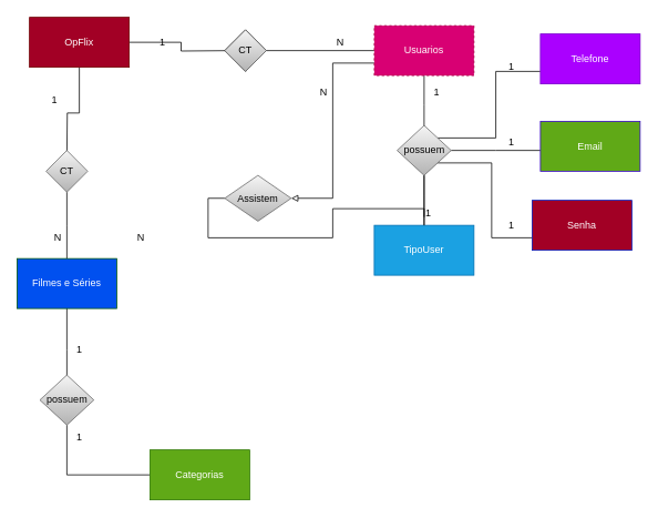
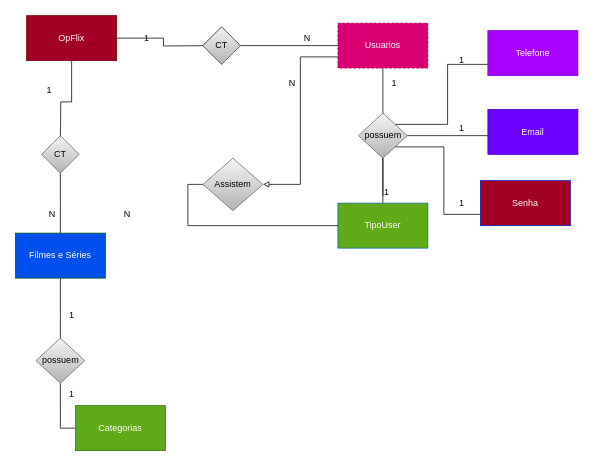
  <mxCell id="0" />
  <mxCell id="1" parent="0" />
  <mxCell id="2" style="edgeStyle=orthogonalEdgeStyle;rounded=0;orthogonalLoop=1;jettySize=auto;html=1;exitX=1;exitY=0.5;exitDx=0;exitDy=0;strokeWidth=1;endArrow=none;endFill=0;" edge="1" parent="1" source="4"><mxGeometry relative="1" as="geometry"><mxPoint x="280" y="60" as="targetPoint" /></mxGeometry></mxCell>
  <mxCell id="3" style="edgeStyle=orthogonalEdgeStyle;rounded=0;orthogonalLoop=1;jettySize=auto;html=1;exitX=0.5;exitY=1;exitDx=0;exitDy=0;endArrow=none;endFill=0;strokeWidth=1;" edge="1" parent="1" source="4"><mxGeometry relative="1" as="geometry"><mxPoint x="80" y="190" as="targetPoint" /></mxGeometry></mxCell>
  <mxCell id="4" value="OpFlix" style="rounded=0;whiteSpace=wrap;html=1;fillColor=#a20025;strokeColor=#6F0000;fontColor=#ffffff;" vertex="1" parent="1"><mxGeometry x="35" y="20" width="120" height="60" as="geometry" /></mxCell>
  <mxCell id="5" style="edgeStyle=orthogonalEdgeStyle;rounded=0;orthogonalLoop=1;jettySize=auto;html=1;exitX=1;exitY=0.5;exitDx=0;exitDy=0;endArrow=none;endFill=0;strokeWidth=1;" edge="1" parent="1" source="6" target="9"><mxGeometry relative="1" as="geometry" /></mxCell>
  <mxCell id="6" value="CT" style="rhombus;whiteSpace=wrap;html=1;" vertex="1" parent="1"><mxGeometry x="270" y="35" width="50" height="50" as="geometry" /></mxCell>
  <mxCell id="7" style="edgeStyle=orthogonalEdgeStyle;rounded=0;orthogonalLoop=1;jettySize=auto;html=1;exitX=0.5;exitY=1;exitDx=0;exitDy=0;endArrow=none;endFill=0;strokeWidth=1;" edge="1" parent="1" source="9"><mxGeometry relative="1" as="geometry"><mxPoint x="510" y="160" as="targetPoint" /></mxGeometry></mxCell>
  <mxCell id="8" style="edgeStyle=orthogonalEdgeStyle;rounded=0;orthogonalLoop=1;jettySize=auto;html=1;exitX=0;exitY=0.75;exitDx=0;exitDy=0;entryX=1;entryY=0.5;entryDx=0;entryDy=0;endArrow=block;endFill=0;strokeWidth=1;" edge="1" parent="1" source="9" target="27"><mxGeometry relative="1" as="geometry" /></mxCell>
  <mxCell id="9" value="Usuarios" style="rounded=0;whiteSpace=wrap;html=1;fillColor=#d80073;strokeColor=#A50040;fontColor=#ffffff;dashed=1;" vertex="1" parent="1"><mxGeometry x="450" y="30" width="120" height="60" as="geometry" /></mxCell>
  <mxCell id="10" value="1" style="text;html=1;resizable=0;points=[];autosize=1;align=left;verticalAlign=top;spacingTop=-4;" vertex="1" parent="1"><mxGeometry x="190" y="40" width="20" height="20" as="geometry" /></mxCell>
  <mxCell id="11" value="N" style="text;html=1;resizable=0;points=[];autosize=1;align=left;verticalAlign=top;spacingTop=-4;" vertex="1" parent="1"><mxGeometry x="403" y="40" width="20" height="20" as="geometry" /></mxCell>
  <mxCell id="12" style="edgeStyle=orthogonalEdgeStyle;rounded=0;orthogonalLoop=1;jettySize=auto;html=1;exitX=0.5;exitY=1;exitDx=0;exitDy=0;endArrow=none;endFill=0;strokeWidth=1;" edge="1" parent="1" source="13"><mxGeometry relative="1" as="geometry"><mxPoint x="80" y="310" as="targetPoint" /></mxGeometry></mxCell>
  <mxCell id="13" value="CT" style="rhombus;whiteSpace=wrap;html=1;gradientColor=#b3b3b3;fillColor=#f5f5f5;strokeColor=#666666;" vertex="1" parent="1"><mxGeometry x="55" y="180" width="50" height="50" as="geometry" /></mxCell>
  <mxCell id="14" style="edgeStyle=orthogonalEdgeStyle;rounded=0;orthogonalLoop=1;jettySize=auto;html=1;exitX=0.5;exitY=1;exitDx=0;exitDy=0;endArrow=none;endFill=0;strokeWidth=1;" edge="1" parent="1" source="15"><mxGeometry relative="1" as="geometry"><mxPoint x="80" y="470" as="targetPoint" /></mxGeometry></mxCell>
  <mxCell id="15" value="Filmes e Séries" style="rounded=0;whiteSpace=wrap;html=1;fillColor=#0050ef;strokeColor=#005700;fontColor=#ffffff;" vertex="1" parent="1"><mxGeometry x="20" y="310" width="120" height="60" as="geometry" /></mxCell>
  <mxCell id="16" style="edgeStyle=orthogonalEdgeStyle;rounded=0;orthogonalLoop=1;jettySize=auto;html=1;exitX=0.5;exitY=1;exitDx=0;exitDy=0;endArrow=none;endFill=0;strokeWidth=1;entryX=0;entryY=0.5;entryDx=0;entryDy=0;" edge="1" parent="1" target="17"><mxGeometry relative="1" as="geometry"><mxPoint x="80" y="580" as="targetPoint" /><mxPoint x="80" y="510" as="sourcePoint" /><Array as="points"><mxPoint x="80" y="570" /></Array></mxGeometry></mxCell>
- <mxCell id="17" value="Categorias" style="rounded=0;whiteSpace=wrap;html=1;fillColor=#60a917;strokeColor=#2D7600;fontColor=#ffffff;" vertex="1" parent="1"><mxGeometry x="180" y="540" width="120" height="60" as="geometry" /></mxCell>
+ <mxCell id="17" value="Categorias" style="rounded=0;whiteSpace=wrap;html=1;fillColor=#60a917;strokeColor=#2D7600;fontColor=#ffffff;" vertex="1" parent="1"><mxGeometry x="100" y="540" width="120" height="60" as="geometry" /></mxCell>
  <mxCell id="18" value="CT" style="rhombus;whiteSpace=wrap;html=1;gradientColor=#b3b3b3;fillColor=#f5f5f5;strokeColor=#666666;" vertex="1" parent="1"><mxGeometry x="270" y="35" width="50" height="50" as="geometry" /></mxCell>
  <mxCell id="19" style="edgeStyle=orthogonalEdgeStyle;rounded=0;orthogonalLoop=1;jettySize=auto;html=1;exitX=0.5;exitY=1;exitDx=0;exitDy=0;endArrow=none;endFill=0;strokeWidth=1;" edge="1" parent="1" source="23"><mxGeometry relative="1" as="geometry"><mxPoint x="510" y="260" as="targetPoint" /></mxGeometry></mxCell>
  <mxCell id="20" style="edgeStyle=orthogonalEdgeStyle;rounded=0;orthogonalLoop=1;jettySize=auto;html=1;exitX=1;exitY=0.5;exitDx=0;exitDy=0;endArrow=none;endFill=0;strokeWidth=1;" edge="1" parent="1" source="23"><mxGeometry relative="1" as="geometry"><mxPoint x="650" y="180" as="targetPoint" /></mxGeometry></mxCell>
  <mxCell id="21" style="edgeStyle=orthogonalEdgeStyle;rounded=0;orthogonalLoop=1;jettySize=auto;html=1;exitX=1;exitY=0;exitDx=0;exitDy=0;endArrow=none;endFill=0;strokeWidth=1;entryX=0;entryY=0.75;entryDx=0;entryDy=0;" edge="1" parent="1" source="23" target="30"><mxGeometry relative="1" as="geometry"><mxPoint x="630" y="100" as="targetPoint" /></mxGeometry></mxCell>
  <mxCell id="22" style="edgeStyle=orthogonalEdgeStyle;rounded=0;orthogonalLoop=1;jettySize=auto;html=1;exitX=1;exitY=1;exitDx=0;exitDy=0;entryX=0;entryY=0.75;entryDx=0;entryDy=0;endArrow=none;endFill=0;strokeWidth=1;" edge="1" parent="1" source="23" target="31"><mxGeometry relative="1" as="geometry" /></mxCell>
  <mxCell id="23" value="possuem" style="rhombus;whiteSpace=wrap;html=1;gradientColor=#b3b3b3;fillColor=#f5f5f5;strokeColor=#666666;" vertex="1" parent="1"><mxGeometry x="477.5" y="150" width="65" height="60" as="geometry" /></mxCell>
  <mxCell id="24" value="" style="edgeStyle=orthogonalEdgeStyle;rounded=0;orthogonalLoop=1;jettySize=auto;html=1;endArrow=none;endFill=0;strokeWidth=1;" edge="1" parent="1" source="25" target="23"><mxGeometry relative="1" as="geometry" /></mxCell>
- <mxCell id="25" value="TipoUser" style="rounded=0;whiteSpace=wrap;html=1;fillColor=#1ba1e2;strokeColor=#006EAF;fontColor=#ffffff;" vertex="1" parent="1"><mxGeometry x="450" y="270" width="120" height="60" as="geometry" /></mxCell>
+ <mxCell id="25" value="TipoUser" style="rounded=0;whiteSpace=wrap;html=1;fillColor=#60a917;strokeColor=#006EAF;fontColor=#ffffff;" vertex="1" parent="1"><mxGeometry x="450" y="270" width="120" height="60" as="geometry" /></mxCell>
  <mxCell id="26" style="edgeStyle=orthogonalEdgeStyle;rounded=0;orthogonalLoop=1;jettySize=auto;html=1;exitX=0;exitY=0.5;exitDx=0;exitDy=0;endArrow=none;endFill=0;strokeWidth=1;" edge="1" parent="1" source="27" target="25"><mxGeometry relative="1" as="geometry" /></mxCell>
- <mxCell id="27" value="Assistem" style="rhombus;whiteSpace=wrap;html=1;gradientColor=#b3b3b3;fillColor=#f5f5f5;strokeColor=#666666;" vertex="1" parent="1"><mxGeometry x="270" y="210" width="80" height="55" as="geometry" /></mxCell>
+ <mxCell id="27" value="Assistem" style="rhombus;whiteSpace=wrap;html=1;gradientColor=#b3b3b3;fillColor=#f5f5f5;strokeColor=#666666;" vertex="1" parent="1"><mxGeometry x="270" y="210" width="80" height="70" as="geometry" /></mxCell>
  <mxCell id="28" value="possuem" style="rhombus;whiteSpace=wrap;html=1;gradientColor=#b3b3b3;fillColor=#f5f5f5;strokeColor=#666666;" vertex="1" parent="1"><mxGeometry x="47.5" y="450" width="65" height="60" as="geometry" /></mxCell>
- <mxCell id="29" value="Email" style="rounded=0;whiteSpace=wrap;html=1;fillColor=#60a917;strokeColor=#3700CC;fontColor=#ffffff;" vertex="1" parent="1"><mxGeometry x="650" y="145" width="120" height="60" as="geometry" /></mxCell>
+ <mxCell id="29" value="Email" style="rounded=0;whiteSpace=wrap;html=1;fillColor=#6a00ff;strokeColor=#3700CC;fontColor=#ffffff;" vertex="1" parent="1"><mxGeometry x="650" y="145" width="120" height="60" as="geometry" /></mxCell>
  <mxCell id="30" value="Telefone" style="rounded=0;whiteSpace=wrap;html=1;fillColor=#aa00ff;strokeColor=#7700CC;fontColor=#ffffff;" vertex="1" parent="1"><mxGeometry x="650" y="40" width="120" height="60" as="geometry" /></mxCell>
  <mxCell id="31" value="Senha" style="rounded=0;whiteSpace=wrap;html=1;fillColor=#a20025;strokeColor=#001DBC;fontColor=#ffffff;" vertex="1" parent="1"><mxGeometry x="640" y="240" width="120" height="60" as="geometry" /></mxCell>
  <mxCell id="32" value="N" style="text;html=1;resizable=0;points=[];autosize=1;align=left;verticalAlign=top;spacingTop=-4;" vertex="1" parent="1"><mxGeometry x="62.5" y="275" width="20" height="20" as="geometry" /></mxCell>
  <mxCell id="33" value="N" style="text;html=1;resizable=0;points=[];autosize=1;align=left;verticalAlign=top;spacingTop=-4;" vertex="1" parent="1"><mxGeometry x="162.5" y="275" width="20" height="20" as="geometry" /></mxCell>
  <mxCell id="34" value="N" style="text;html=1;resizable=0;points=[];autosize=1;align=left;verticalAlign=top;spacingTop=-4;" vertex="1" parent="1"><mxGeometry x="383" y="100" width="20" height="20" as="geometry" /></mxCell>
  <mxCell id="35" value="1" style="text;html=1;resizable=0;points=[];autosize=1;align=left;verticalAlign=top;spacingTop=-4;" vertex="1" parent="1"><mxGeometry x="60" y="110" width="20" height="20" as="geometry" /></mxCell>
  <mxCell id="36" value="1" style="text;html=1;resizable=0;points=[];autosize=1;align=left;verticalAlign=top;spacingTop=-4;" vertex="1" parent="1"><mxGeometry x="90" y="515" width="20" height="20" as="geometry" /></mxCell>
  <mxCell id="37" value="1" style="text;html=1;resizable=0;points=[];autosize=1;align=left;verticalAlign=top;spacingTop=-4;" vertex="1" parent="1"><mxGeometry x="90" y="410" width="20" height="20" as="geometry" /></mxCell>
  <mxCell id="38" value="1" style="text;html=1;resizable=0;points=[];autosize=1;align=left;verticalAlign=top;spacingTop=-4;" vertex="1" parent="1"><mxGeometry x="520" y="100" width="20" height="20" as="geometry" /></mxCell>
  <mxCell id="39" value="1" style="text;html=1;resizable=0;points=[];autosize=1;align=left;verticalAlign=top;spacingTop=-4;" vertex="1" parent="1"><mxGeometry x="510" y="245" width="20" height="20" as="geometry" /></mxCell>
  <mxCell id="40" value="1" style="text;html=1;resizable=0;points=[];autosize=1;align=left;verticalAlign=top;spacingTop=-4;" vertex="1" parent="1"><mxGeometry x="610" y="70" width="20" height="20" as="geometry" /></mxCell>
  <mxCell id="41" value="1" style="text;html=1;resizable=0;points=[];autosize=1;align=left;verticalAlign=top;spacingTop=-4;" vertex="1" parent="1"><mxGeometry x="610" y="160" width="20" height="20" as="geometry" /></mxCell>
  <mxCell id="42" value="1" style="text;html=1;resizable=0;points=[];autosize=1;align=left;verticalAlign=top;spacingTop=-4;" vertex="1" parent="1"><mxGeometry x="610" y="260" width="20" height="20" as="geometry" /></mxCell>
